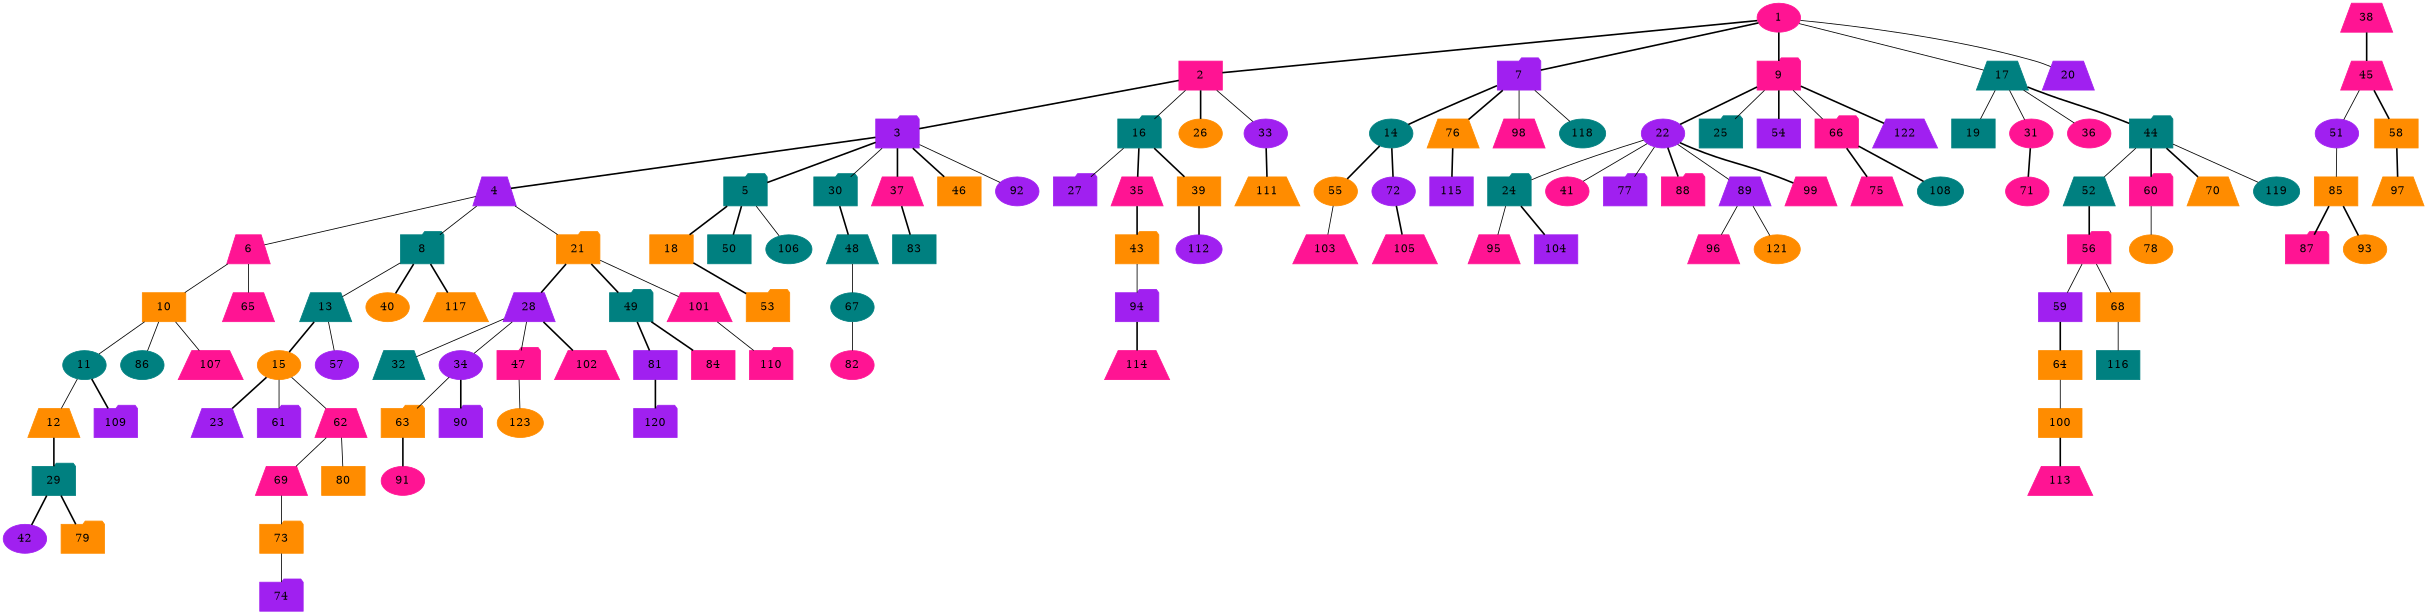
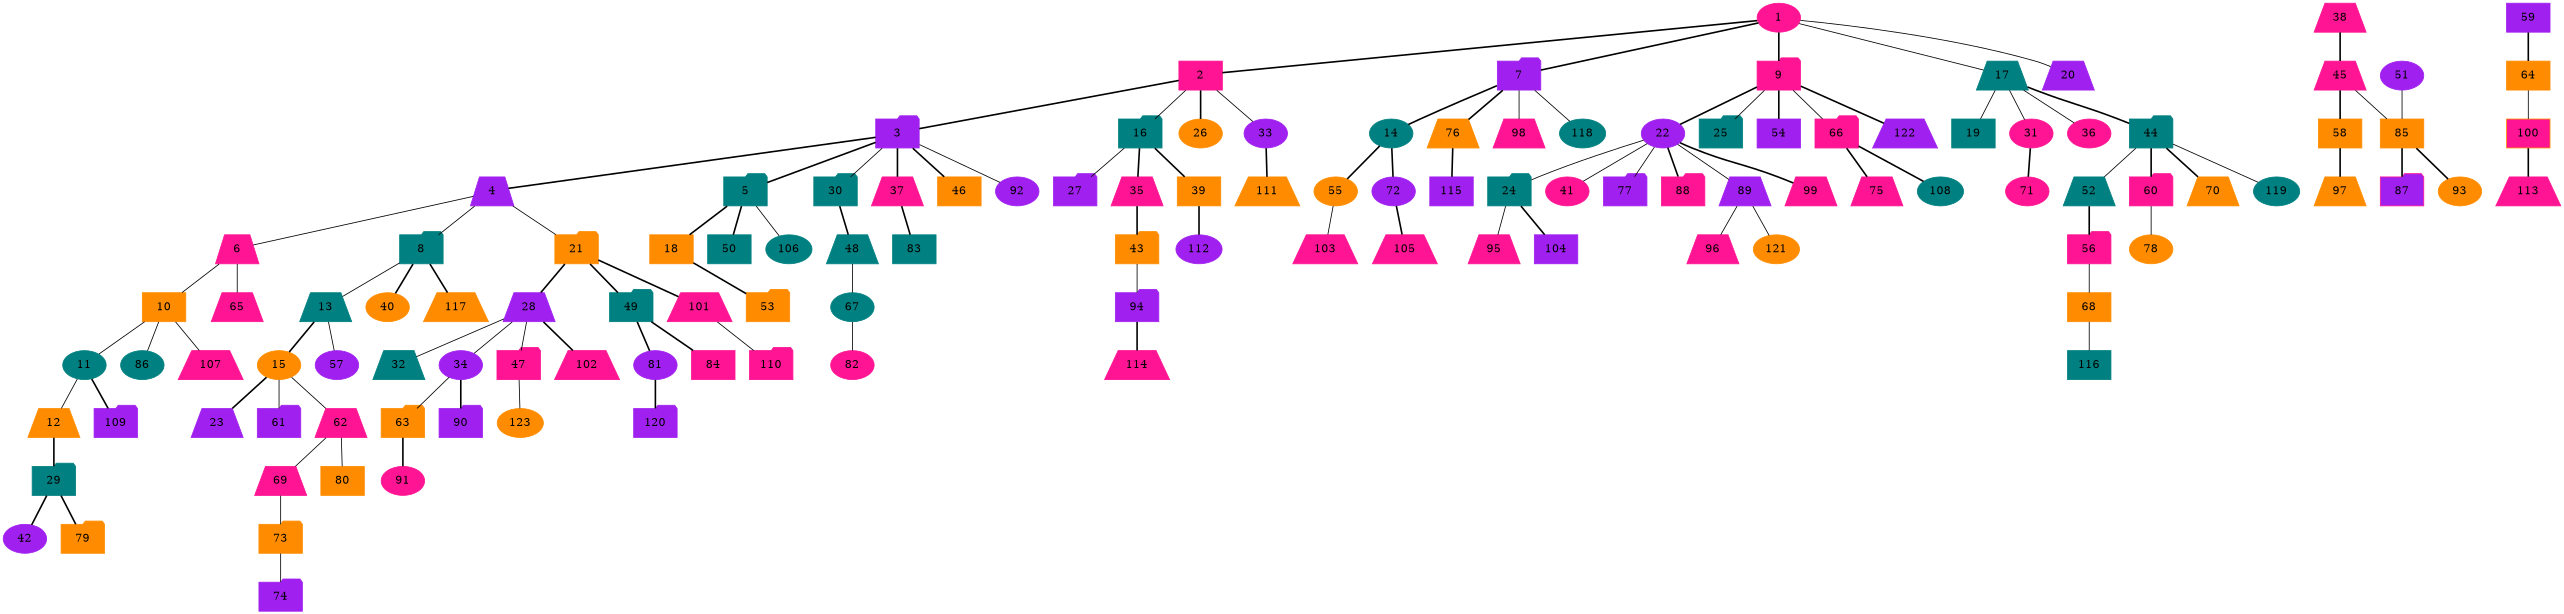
  graph {
    node [color=deeppink shape=trapezium style=filled]
    edge [style=bold]
    1 [shape=ellipse]
    2 [shape=box]
    7 [color=purple shape=folder]
    9 [shape=folder]
    17 [color=teal]
    20 [color=purple]
    3 [color=purple shape=folder]
    16 [color=teal shape=folder]
    26 [color=darkorange shape=ellipse]
    33 [color=purple shape=ellipse]
    14 [color=teal shape=ellipse]
    76 [color=darkorange]
    98
    118 [color=teal shape=ellipse]
    22 [color=purple shape=ellipse]
    25 [color=teal shape=folder]
    54 [color=purple shape=box]
    66 [shape=folder]
    122 [color=purple]
    19 [color=teal shape=box]
    31 [shape=ellipse]
    36 [shape=ellipse]
    44 [color=teal shape=folder]
    4 [color=purple]
    5 [color=teal shape=folder]
    30 [color=teal shape=folder]
    37
    46 [color=darkorange shape=box]
    92 [color=purple shape=ellipse]
    27 [color=purple shape=folder]
    35
    39 [color=darkorange shape=box]
    111 [color=darkorange]
    6
    8 [color=teal shape=folder]
    21 [color=darkorange shape=folder]
    18 [color=darkorange shape=box]
    50 [color=teal shape=box]
    106 [color=teal shape=ellipse]
    48 [color=teal]
    83 [color=teal shape=box]
    10 [color=darkorange shape=box]
    65
    13 [color=teal]
    40 [color=darkorange shape=ellipse]
    117 [color=darkorange]
    28 [color=purple]
    49 [color=teal shape=folder]
    101
    53 [color=darkorange shape=folder]
    11 [color=teal shape=ellipse]
    86 [color=teal shape=ellipse]
    107
    55 [color=darkorange shape=ellipse]
    72 [color=purple shape=ellipse]
    115 [color=purple shape=box]
    15 [color=darkorange shape=ellipse]
    57 [color=purple shape=ellipse]
    24 [color=teal shape=folder]
    41 [shape=ellipse]
    77 [color=purple shape=folder]
    88 [shape=folder]
    89 [color=purple]
    99
    75
    108 [color=teal shape=ellipse]
    12 [color=darkorange]
    109 [color=purple shape=folder]
    29 [color=teal shape=folder]
    42 [color=purple shape=ellipse]
    79 [color=darkorange shape=folder]
    23 [color=purple]
    61 [color=purple shape=folder]
    62
    103
    105
    69
    80 [color=darkorange shape=box]
    43 [color=darkorange shape=folder]
    112 [color=purple shape=ellipse]
    71 [shape=ellipse]
    52 [color=teal]
    60 [shape=folder]
    70 [color=darkorange]
    119 [color=teal shape=ellipse]
    32 [color=teal]
    34 [color=purple shape=ellipse]
    47 [shape=folder]
    102
-   81 [color=purple shape=box]
+   81 [color=purple shape=ellipse]
    84 [shape=box]
    110 [shape=folder]
    95
    104 [color=purple shape=box]
    96
    121 [color=darkorange shape=ellipse]
    38
    45
    63 [color=darkorange shape=folder]
    90 [color=purple shape=folder]
    123 [color=darkorange shape=ellipse]
    67 [color=teal shape=ellipse]
    91 [shape=ellipse]
    94 [color=purple shape=folder]
    51 [color=purple shape=ellipse]
    58 [color=darkorange shape=box]
    114
    56 [shape=folder]
    78 [color=darkorange shape=ellipse]
    85 [color=darkorange shape=box]
    97 [color=darkorange]
    82 [shape=ellipse]
    120 [color=purple shape=folder]
-   87 [shape=folder]
+   87 [shape=folder fillcolor=purple]
    93 [color=darkorange shape=ellipse]
    59 [color=purple shape=box]
    68 [color=darkorange shape=box]
    64 [color=darkorange shape=box]
    116 [color=teal shape=box]
-   100 [color=darkorange shape=box]
+   100 [color=darkorange shape=box fillcolor=deeppink]
    73 [color=darkorange shape=folder]
    113
    74 [color=purple shape=folder]
    1 -- 2
    1 -- 7
    1 -- 9
    1 -- 17 [style=solid]
    1 -- 20 [style=solid]
    2 -- 3
    2 -- 16 [style=solid]
    2 -- 26
    2 -- 33 [style=solid]
    7 -- 14
    7 -- 76
    7 -- 98 [style=solid]
    7 -- 118 [style=solid]
    9 -- 22
    9 -- 25 [style=solid]
    9 -- 54
    9 -- 66 [style=solid]
    9 -- 122
    17 -- 19 [style=solid]
    17 -- 31 [style=solid]
    17 -- 36 [style=solid]
    17 -- 44
    3 -- 4
    3 -- 5
    3 -- 30 [style=solid]
    3 -- 37
    3 -- 46
    3 -- 92 [style=solid]
    16 -- 27 [style=solid]
    16 -- 35
    16 -- 39
    33 -- 111
    14 -- 55
    14 -- 72
    76 -- 115
    22 -- 24 [style=solid]
    22 -- 41 [style=solid]
    22 -- 77 [style=solid]
    22 -- 88
    22 -- 89 [style=solid]
    22 -- 99
    66 -- 75
    66 -- 108
    31 -- 71
    44 -- 52 [style=solid]
    44 -- 60
    44 -- 70
    44 -- 119 [style=solid]
    4 -- 6 [style=solid]
    4 -- 8 [style=solid]
    4 -- 21 [style=solid]
    5 -- 18
    5 -- 50
    5 -- 106 [style=solid]
    30 -- 48
    37 -- 83
    35 -- 43
    39 -- 112
    6 -- 10 [style=solid]
    6 -- 65 [style=solid]
    8 -- 13 [style=solid]
    8 -- 40
    8 -- 117
    21 -- 28
    21 -- 49
-   21 -- 101 [style=solid]
+   21 -- 101
    18 -- 53
    48 -- 67 [style=solid]
    10 -- 11 [style=solid]
    10 -- 86 [style=solid]
    10 -- 107 [style=solid]
    13 -- 15
    13 -- 57 [style=solid]
    28 -- 32 [style=solid]
    28 -- 34 [style=solid]
    28 -- 47 [style=solid]
    28 -- 102
    49 -- 81
    49 -- 84
    101 -- 110 [style=solid]
    11 -- 12 [style=solid]
    11 -- 109
    55 -- 103 [style=solid]
    72 -- 105
    15 -- 23
    15 -- 61 [style=solid]
    15 -- 62 [style=solid]
    24 -- 95 [style=solid]
    24 -- 104
    89 -- 96 [style=solid]
    89 -- 121 [style=solid]
    12 -- 29
    29 -- 42
    29 -- 79
    62 -- 69 [style=solid]
    62 -- 80 [style=solid]
    69 -- 73 [style=solid]
    43 -- 94 [style=solid]
    52 -- 56
    60 -- 78 [style=solid]
    34 -- 63 [style=solid]
    34 -- 90
    47 -- 123 [style=solid]
    81 -- 120
    38 -- 45
-   45 -- 51 [style=solid]
+   45 -- 85 [style=solid]
    45 -- 58
    63 -- 91
    67 -- 82 [style=solid]
    94 -- 114
    51 -- 85 [style=solid]
    58 -- 97
-   56 -- 59 [style=solid]
    56 -- 68 [style=solid]
    85 -- 87
    85 -- 93
    59 -- 64
    68 -- 116 [style=solid]
    64 -- 100 [style=solid]
    100 -- 113
    73 -- 74 [style=solid]
  }
